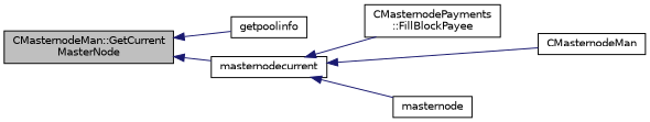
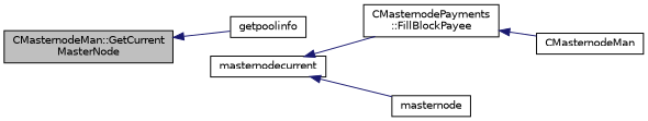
  digraph {
    rankdir=LR
    node [color=black fillcolor=white fontname=Helvetica fontsize=10 shape=record style=filled]
    edge [color=midnightblue dir=back fontname=Helvetica fontsize=10 labelfontname=Helvetica labelfontsize=10 style=solid]
    n1 [fillcolor=grey75 fontcolor=black height=0.2 label="CMasternodeMan::GetCurrent\lMasterNode" width=0.4]
    n2 [height=0.2 label=getpoolinfo width=0.4]
    n3 [height=0.2 label=masternodecurrent width=0.4]
    n4 [height=0.2 label="CMasternodePayments\l::FillBlockPayee" width=0.4]
    n5 [height=0.2 label=CMasternodeMan width=0.4]
    n6 [height=0.2 label=masternode width=0.4]
    n1 -> n2
-   n1 -> n3
    n3 -> n4
    n3 -> n6
-   n3 -> n5
+   n4 -> n5
  }
